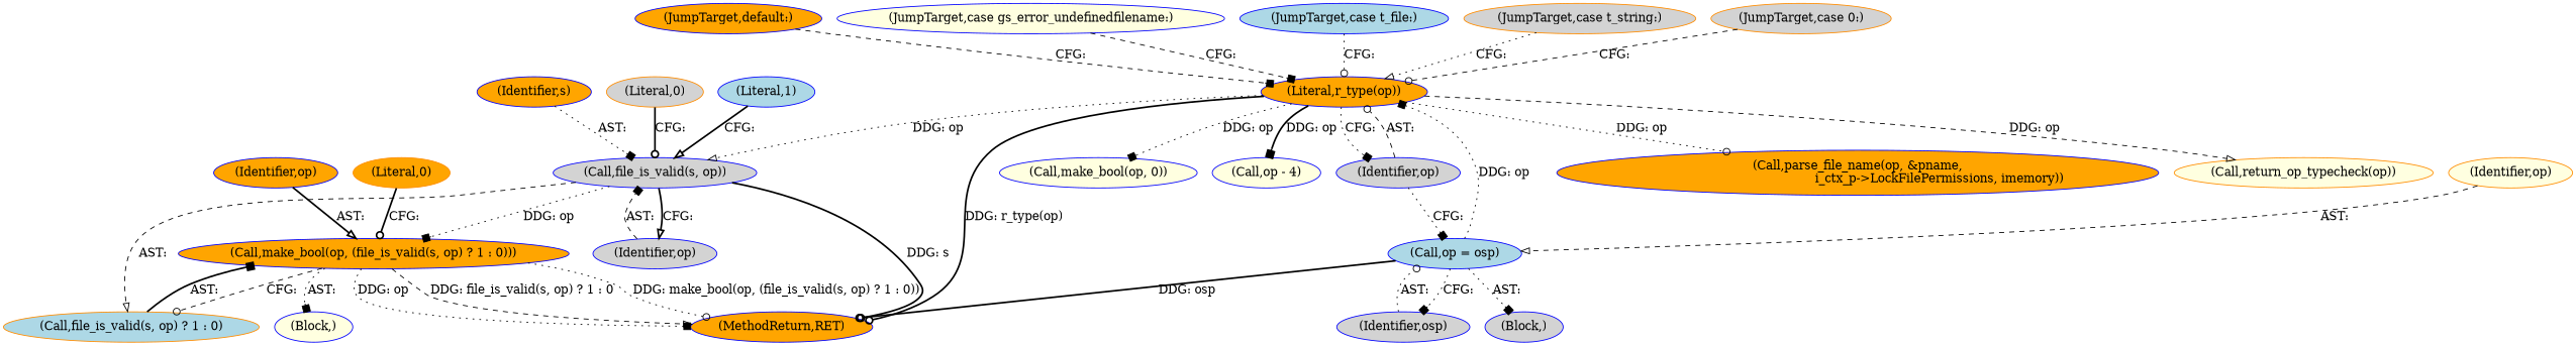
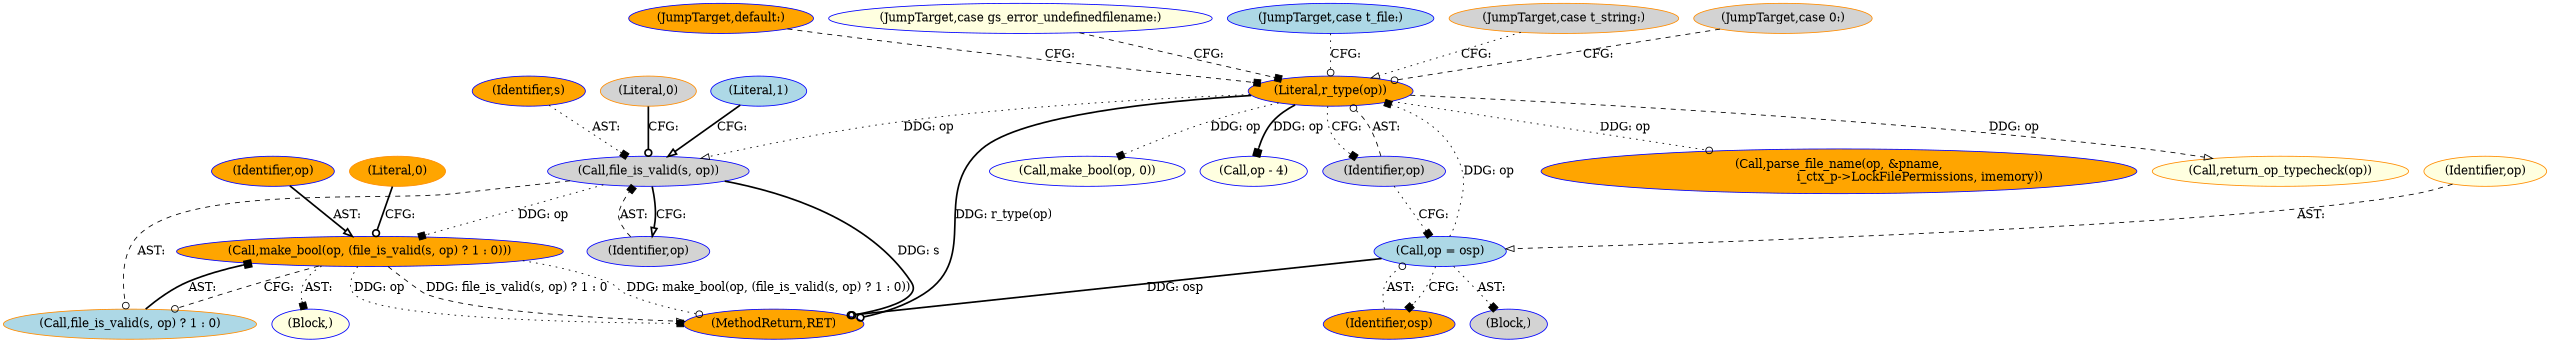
  digraph {
    node [color=blue fillcolor=lightgrey style=filled]
    edge [arrowhead=box style=dotted]
    n1 [label="(Call,file_is_valid(s, op))"]
    n2 [fillcolor=orange label="(Call,make_bool(op, (file_is_valid(s, op) ? 1 : 0)))"]
    n3 [color=darkorange fillcolor=lightblue label="(Call,file_is_valid(s, op) ? 1 : 0)"]
    n4 [label="(Identifier,op)"]
    n5 [fillcolor=orange label="(MethodReturn,RET)"]
    n6 [fillcolor=lightyellow label="(Block,)"]
    n7 [fillcolor=orange label="(Literal,r_type(op))"]
    n8 [label="(Identifier,op)"]
    n9 [fillcolor=lightyellow label="(Call,make_bool(op, 0))"]
    n10 [fillcolor=lightyellow label="(Call,op - 4)"]
    n11 [fillcolor=orange label="(Call,parse_file_name(op, &pname,\n                                           i_ctx_p->LockFilePermissions, imemory))"]
    n12 [color=darkorange fillcolor=lightyellow label="(Call,return_op_typecheck(op))"]
    n13 [fillcolor=lightblue label="(Call,op = osp)"]
-   n14 [label="(Identifier,osp)"]
+   n14 [fillcolor=orange label="(Identifier,osp)"]
    n15 [label="(Block,)"]
    n16 [fillcolor=orange label="(JumpTarget,default:)"]
    n17 [fillcolor=lightyellow label="(JumpTarget,case gs_error_undefinedfilename:)"]
    n18 [fillcolor=lightblue label="(JumpTarget,case t_file:)"]
    n19 [fillcolor=orange label="(Identifier,s)"]
    n20 [color=darkorange label="(Literal,0)"]
    n21 [color=darkorange label="(JumpTarget,case t_string:)"]
    n22 [fillcolor=orange label="(Identifier,op)"]
    n23 [color=darkorange label="(JumpTarget,case 0:)"]
    n24 [fillcolor=lightblue label="(Literal,1)"]
    n25 [color=darkorange fillcolor=lightyellow label="(Identifier,op)"]
    n26 [color=darkorange fillcolor=orange label="(Literal,0)"]
    n1 -> n2 [label="DDG: op"]
-   n1 -> n3 [arrowhead=onormal label="AST: " style=dashed]
+   n1 -> n3 [arrowhead=odot label="AST: " style=dashed]
    n1 -> n4 [arrowhead=onormal label="CFG: " style=bold]
    n1 -> n5 [arrowhead=odot label="DDG: s" style=bold]
    n2 -> n3 [arrowhead=odot label="CFG: " style=dashed]
    n2 -> n5 [arrowhead=onormal label="DDG: file_is_valid(s, op) ? 1 : 0" style=dashed]
    n2 -> n5 [arrowhead=odot label="DDG: make_bool(op, (file_is_valid(s, op) ? 1 : 0))"]
    n2 -> n5 [label="DDG: op"]
    n2 -> n6 [label="AST: "]
    n3 -> n2 [label="AST: " style=bold]
    n4 -> n1 [label="AST: " style=dashed]
    n7 -> n1 [arrowhead=onormal label="DDG: op"]
    n7 -> n5 [arrowhead=odot label="DDG: r_type(op)" style=bold]
    n7 -> n8 [label="CFG: "]
    n7 -> n9 [label="DDG: op"]
    n7 -> n10 [label="DDG: op" style=bold]
    n7 -> n11 [arrowhead=odot label="DDG: op"]
    n7 -> n12 [arrowhead=onormal label="DDG: op" style=dashed]
    n8 -> n7 [arrowhead=odot label="AST: " style=dashed]
    n8 -> n13 [label="CFG: "]
    n13 -> n5 [arrowhead=odot label="DDG: osp" style=bold]
    n13 -> n7 [label="DDG: op"]
    n13 -> n14 [label="CFG: "]
    n13 -> n15 [label="AST: "]
    n14 -> n13 [arrowhead=odot label="AST: "]
    n16 -> n7 [label="CFG: " style=dashed]
    n17 -> n7 [label="CFG: " style=dashed]
    n18 -> n7 [arrowhead=odot label="CFG: "]
    n19 -> n1 [label="AST: "]
    n20 -> n1 [arrowhead=odot label="CFG: " style=bold]
    n21 -> n7 [arrowhead=onormal label="CFG: "]
    n22 -> n2 [arrowhead=onormal label="AST: " style=bold]
    n23 -> n7 [arrowhead=odot label="CFG: " style=dashed]
    n24 -> n1 [arrowhead=onormal label="CFG: " style=bold]
    n25 -> n13 [arrowhead=onormal label="AST: " style=dashed]
    n26 -> n2 [arrowhead=odot label="CFG: " style=bold]
  }
